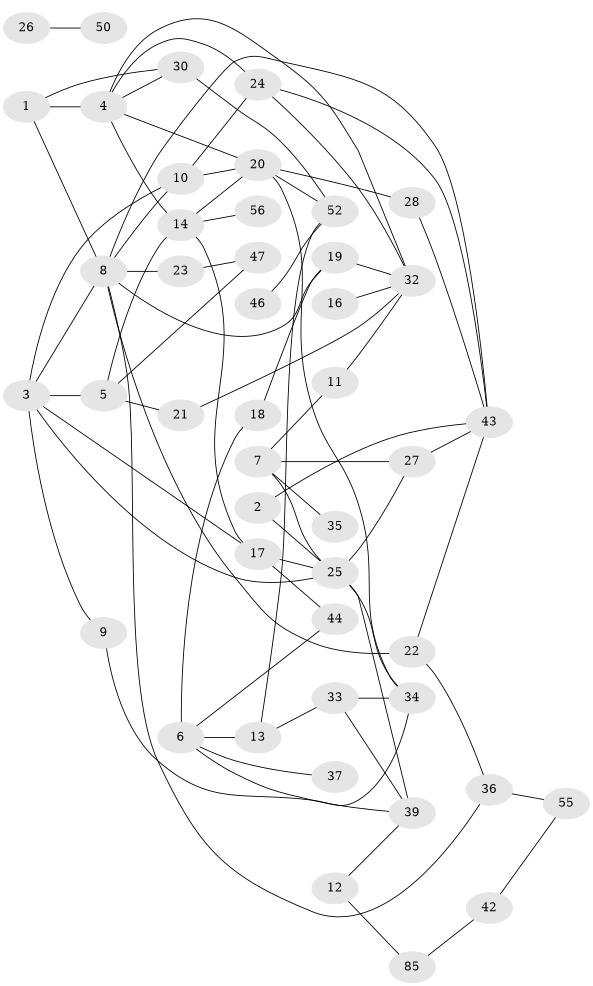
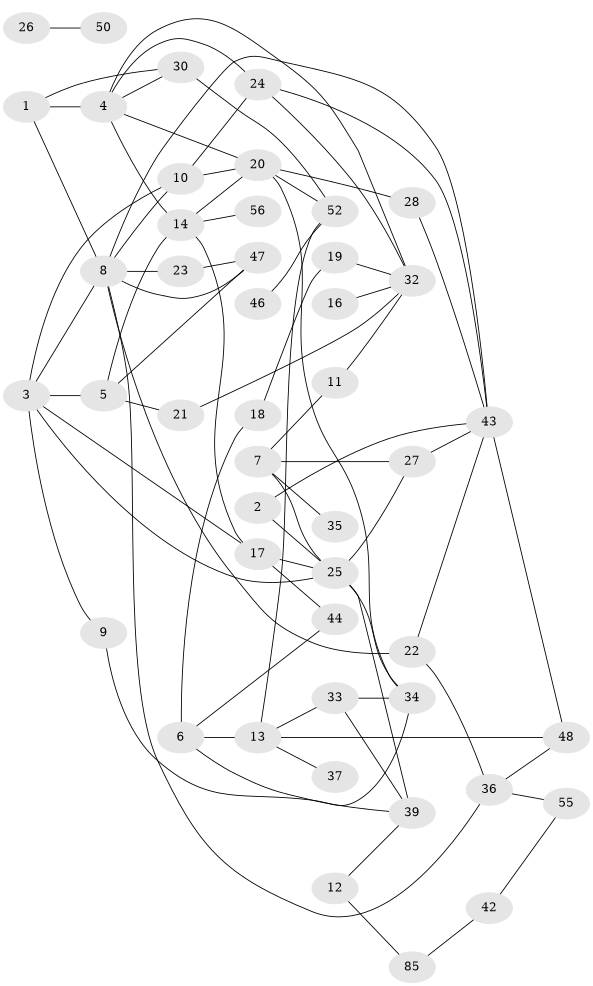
  graph {
    rankdir=LR
    node [color=gray90 style=filled]
    edge [weight=1.0]
    1
    4
    8
    30
    14
    20
    24
    32
    43
    10
    19
    22
    23
    36
    52
    2
    25
    39
    27
    34
+   48
    3
    5
    9
    17
    21
    47
    44
    56
    28
    6
    13
    18
    33
    37
    7
    11
    35
    55
    12
    n41 [label=85]
    42
    16
    26
    50
    46
    1 -- 4 [weight=2.0]
    1 -- 8
    1 -- 30
    4 -- 30
    4 -- 14
    4 -- 20
    4 -- 24
    4 -- 32
    8 -- 43
    8 -- 10 [weight=3.0]
-   8 -- 19
+   8 -- 47
    8 -- 22
    8 -- 23 [weight=2.0]
    8 -- 36
    30 -- 52
    14 -- 20
    14 -- 17
    14 -- 56
    20 -- 52
    20 -- 34
    20 -- 28
    24 -- 32
    24 -- 43
+   43 -- 48
    10 -- 20 [weight=2.0]
    10 -- 24
    19 -- 32
    22 -- 43
    22 -- 36
    23 -- 47
+   36 -- 48
    36 -- 55
    2 -- 43
    2 -- 25
    25 -- 39
    25 -- 27
    25 -- 34
    27 -- 43
    3 -- 8 [weight=2.0]
    3 -- 10
    3 -- 25
    3 -- 5 [weight=2.0]
    3 -- 9 [weight=2.0]
    3 -- 17
    5 -- 14
    5 -- 21
    5 -- 47
    9 -- 34
    17 -- 25
    17 -- 44
    21 -- 32
    28 -- 43
    6 -- 39
    6 -- 44
    6 -- 13 [weight=2.0]
    6 -- 18 [weight=2.0]
    13 -- 52
+   13 -- 48
    13 -- 33
-   6 -- 37 [weight=2.0]
+   13 -- 37 [weight=2.0]
    18 -- 19
    33 -- 39
    33 -- 34
    7 -- 25
    7 -- 27
    7 -- 11
    7 -- 35
    11 -- 32
    12 -- 39
    12 -- n41
    n41 -- 42
    42 -- 55
    16 -- 32
    26 -- 50
    46 -- 52
  }
